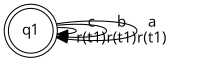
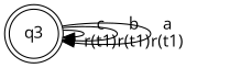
  digraph {
    fontname="Open Sans"
    edge [fontname="Open Sans"]
-   n1 [label=q1 shape=doublecircle fontname="Open Sans"]
+   n1 [label=q3 shape=doublecircle fontname="Open Sans"]
    n1 -> n1 [label="c\nr(t1)\n"]
    n1 -> n1 [label="b\nr(t1)\n"]
    n1 -> n1 [label="a\nr(t1)\n"]
  }
